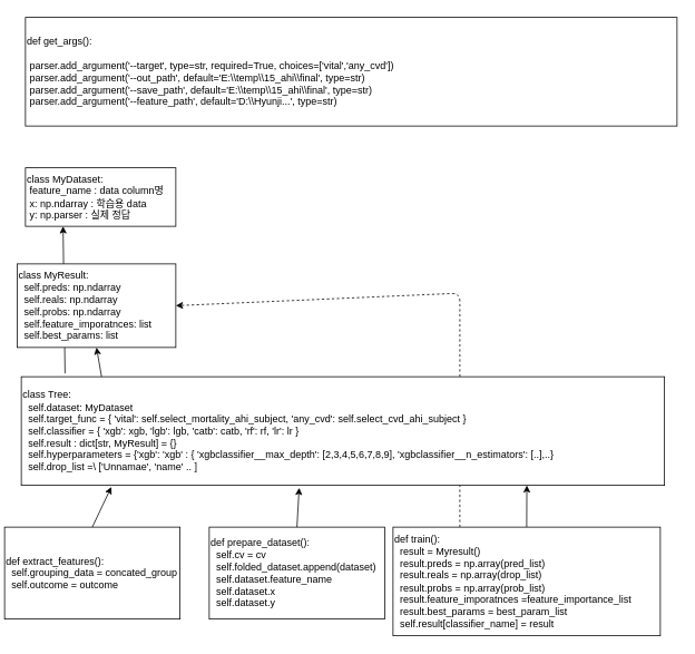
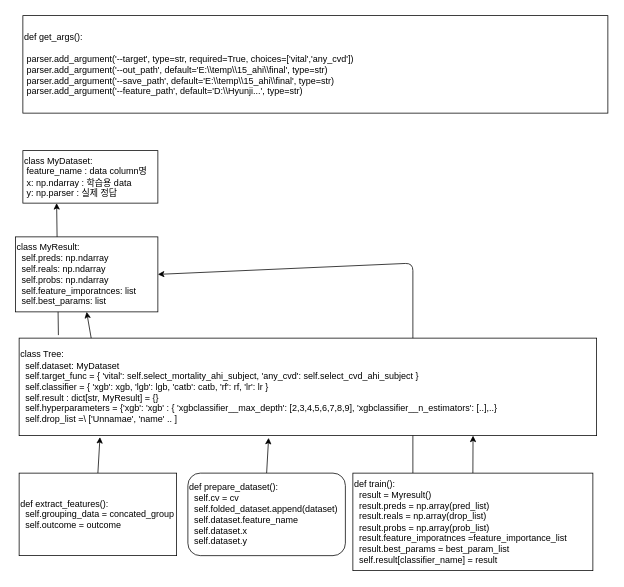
  <mxCell id="0" />
  <mxCell id="1" parent="0" />
  <mxCell id="2" value="def get_args():&lt;br&gt;&lt;br&gt;&amp;nbsp;parser.add_argument('--target', type=str, required=True, choices=['vital','any_cvd'])&amp;nbsp; &amp;nbsp;&lt;br&gt;&amp;nbsp;parser.add_argument('--out_path', default='E:\\temp\\15_ahi\\final', type=str)&amp;nbsp; &amp;nbsp;&lt;br&gt;&amp;nbsp;parser.add_argument('--save_path', default='E:\\temp\\15_ahi\\final', type=str)&amp;nbsp; &amp;nbsp;&lt;br&gt;&amp;nbsp;parser.add_argument('--feature_path', default='D:\\Hyunji...', type=str)" style="rounded=0;whiteSpace=wrap;html=1;align=left;" vertex="1" parent="1"><mxGeometry x="30" y="20" width="780" height="130" as="geometry" /></mxCell>
  <mxCell id="3" value="class MyDataset: &lt;br&gt;&amp;nbsp;feature_name : data column명&lt;br&gt;&amp;nbsp;x: np.ndarray : 학습용 data&lt;br&gt;&amp;nbsp;y: np.parser : 실제 정답" style="rounded=0;whiteSpace=wrap;html=1;align=left;" vertex="1" parent="1"><mxGeometry x="30" y="200" width="180" height="70" as="geometry" /></mxCell>
  <mxCell id="4" style="edgeStyle=none;html=1;exitX=0.068;exitY=-0.031;exitDx=0;exitDy=0;entryX=0.25;entryY=1;entryDx=0;entryDy=0;exitPerimeter=0;" edge="1" parent="1" source="10" target="3"><mxGeometry relative="1" as="geometry" /></mxCell>
  <mxCell id="5" value="class MyResult:&lt;br&gt;&amp;nbsp; self.preds: np.ndarray &lt;br&gt;&amp;nbsp; self.reals: np.ndarray &lt;br&gt;&amp;nbsp; self.probs: np.ndarray &lt;br&gt;&amp;nbsp; self.feature_imporatnces: list &lt;br&gt;&amp;nbsp; self.best_params: list" style="rounded=0;whiteSpace=wrap;html=1;align=left;" vertex="1" parent="1"><mxGeometry x="20" y="315" width="190" height="100" as="geometry" /></mxCell>
  <mxCell id="6" style="edgeStyle=none;html=1;exitX=0.5;exitY=0;exitDx=0;exitDy=0;entryX=0.14;entryY=1.015;entryDx=0;entryDy=0;entryPerimeter=0;" edge="1" parent="1" source="7" target="10"><mxGeometry relative="1" as="geometry" /></mxCell>
- <mxCell id="7" value="def extract_features():&lt;br&gt;&amp;nbsp; self.grouping_data = concated_group &lt;br&gt;&amp;nbsp; self.outcome = outcome" style="rounded=0;whiteSpace=wrap;html=1;align=left;" vertex="1" parent="1"><mxGeometry x="5" y="630" width="210" height="110" as="geometry" /></mxCell>
- <mxCell id="8" style="edgeStyle=none;html=1;exitX=0.25;exitY=0;exitDx=0;exitDy=0;entryX=1;entryY=0.5;entryDx=0;entryDy=0;dashed=1;" edge="1" parent="1" source="14" target="5"><mxGeometry relative="1" as="geometry"><Array as="points"><mxPoint x="550" y="350" /></Array></mxGeometry></mxCell>
+ <mxCell id="7" value="def extract_features():&lt;br&gt;&amp;nbsp; self.grouping_data = concated_group &lt;br&gt;&amp;nbsp; self.outcome = outcome" style="rounded=0;whiteSpace=wrap;html=1;align=left;" vertex="1" parent="1"><mxGeometry x="25" y="630" width="210" height="110" as="geometry" /></mxCell>
+ <mxCell id="8" style="edgeStyle=none;html=1;exitX=0.25;exitY=0;exitDx=0;exitDy=0;entryX=1;entryY=0.5;entryDx=0;entryDy=0;" edge="1" parent="1" source="14" target="5"><mxGeometry relative="1" as="geometry"><Array as="points"><mxPoint x="550" y="350" /></Array></mxGeometry></mxCell>
  <mxCell id="9" style="edgeStyle=none;html=1;entryX=0.5;entryY=1;entryDx=0;entryDy=0;exitX=0.125;exitY=0.008;exitDx=0;exitDy=0;exitPerimeter=0;" edge="1" parent="1" source="10" target="5"><mxGeometry relative="1" as="geometry" /></mxCell>
  <mxCell id="10" value="class Tree:&lt;br&gt;&amp;nbsp; self.dataset: MyDataset &lt;br&gt;&amp;nbsp; self.target_func = { 'vital': self.select_mortality_ahi_subject, 'any_cvd': self.select_cvd_ahi_subject }&lt;br&gt;&amp;nbsp; self.classifier = { 'xgb': xgb, 'lgb': lgb, 'catb': catb, 'rf': rf, 'lr': lr }&lt;br&gt;&amp;nbsp; self.result : dict[str, MyResult] = {}&lt;br&gt;&amp;nbsp; self.hyperparameters = {'xgb': 'xgb' : { 'xgbclassifier__max_depth': [2,3,4,5,6,7,8,9], 'xgbclassifier__n_estimators': [..],..}&lt;br&gt;&amp;nbsp; self.drop_list =\ ['Unnamae', 'name' .. ]" style="rounded=0;whiteSpace=wrap;html=1;align=left;" vertex="1" parent="1"><mxGeometry x="25" y="450" width="770" height="130" as="geometry" /></mxCell>
  <mxCell id="11" style="edgeStyle=none;html=1;exitX=0.5;exitY=0;exitDx=0;exitDy=0;entryX=0.432;entryY=1.023;entryDx=0;entryDy=0;entryPerimeter=0;" edge="1" parent="1" source="12" target="10"><mxGeometry relative="1" as="geometry" /></mxCell>
- <mxCell id="12" value="def prepare_dataset():&lt;br&gt;&amp;nbsp; self.cv = cv &lt;br&gt;&amp;nbsp; self.folded_dataset.append(dataset)&lt;br&gt;&amp;nbsp; self.dataset.feature_name&lt;br&gt;&amp;nbsp; self.dataset.x&lt;br&gt;&amp;nbsp; self.dataset.y" style="rounded=0;whiteSpace=wrap;html=1;align=left;" vertex="1" parent="1"><mxGeometry x="250" y="630" width="210" height="110" as="geometry" /></mxCell>
+ <mxCell id="12" value="def prepare_dataset():&lt;br&gt;&amp;nbsp; self.cv = cv &lt;br&gt;&amp;nbsp; self.folded_dataset.append(dataset)&lt;br&gt;&amp;nbsp; self.dataset.feature_name&lt;br&gt;&amp;nbsp; self.dataset.x&lt;br&gt;&amp;nbsp; self.dataset.y" style="whiteSpace=wrap;html=1;align=left;rounded=1;" vertex="1" parent="1"><mxGeometry x="250" y="630" width="210" height="110" as="geometry" /></mxCell>
  <mxCell id="13" style="edgeStyle=none;html=1;exitX=0.5;exitY=0;exitDx=0;exitDy=0;entryX=0.786;entryY=1;entryDx=0;entryDy=0;entryPerimeter=0;" edge="1" parent="1" source="14" target="10"><mxGeometry relative="1" as="geometry" /></mxCell>
  <mxCell id="14" value="def train():&lt;br&gt;&amp;nbsp; result = Myresult()&lt;br&gt;&amp;nbsp; result.preds = np.array(pred_list)&lt;br&gt;&amp;nbsp; result.reals = np.array(drop_list)&lt;br&gt;&amp;nbsp; result.probs = np.array(prob_list)&lt;br&gt;&amp;nbsp; result.feature_imporatnces =feature_importance_list&lt;br&gt;&amp;nbsp; result.best_params = best_param_list &lt;br&gt;&amp;nbsp; self.result[classifier_name] = result&amp;nbsp;" style="rounded=0;whiteSpace=wrap;html=1;align=left;" vertex="1" parent="1"><mxGeometry x="470" y="630" width="320" height="130" as="geometry" /></mxCell>
